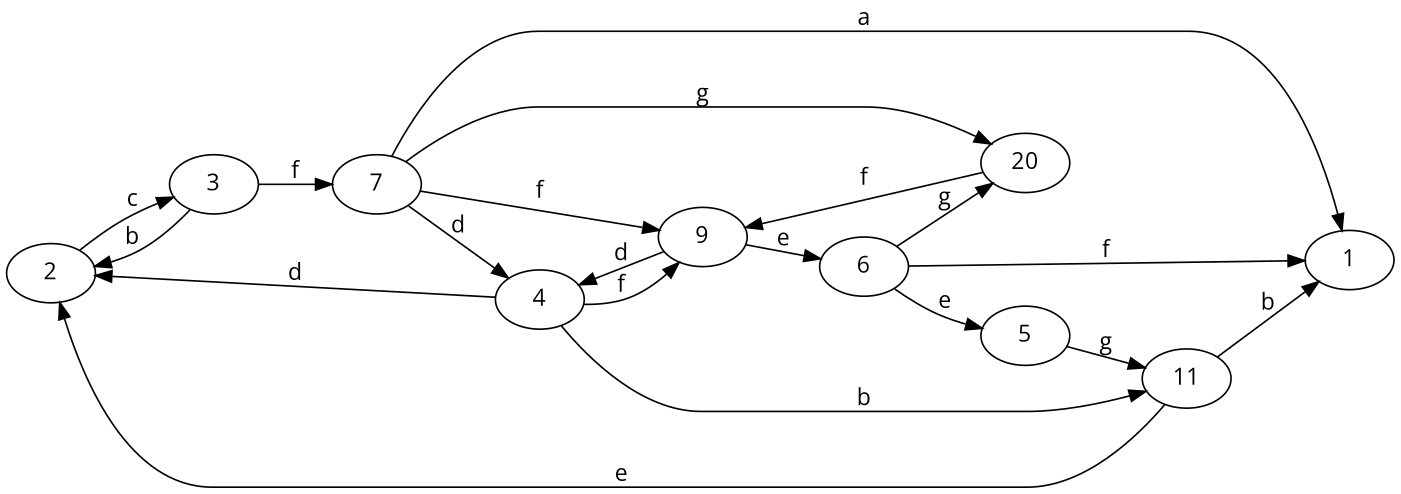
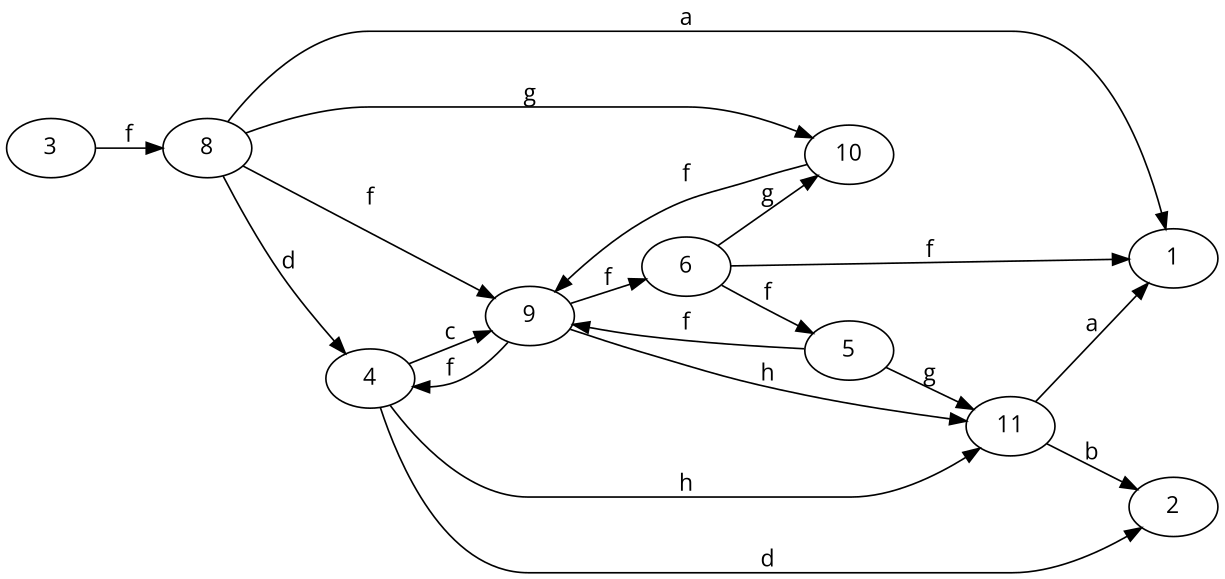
  strict digraph {
    fontname="Open Sans"
    rankdir=LR
    node [fontname="Open Sans"]
    edge [fontname="Open Sans"]
    2
    3
    4
    9
    11
-   8 [label=7]
+   8
    1
-   10 [label=20]
+   10
    6
    5
-   2 -> 3 [label=c]
-   3 -> 2 [label=b]
    3 -> 8 [label=f]
    4 -> 2 [label=d]
-   4 -> 9 [label=f]
-   4 -> 11 [label=b]
-   9 -> 4 [label=d]
-   9 -> 6 [label=e]
-   11 -> 2 [label=e]
-   11 -> 1 [label=b]
+   4 -> 9 [label=c]
+   4 -> 11 [label=h]
+   9 -> 4 [label=f]
+   9 -> 11 [label=h]
+   9 -> 6 [label=f]
+   11 -> 2 [label=b]
+   11 -> 1 [label=a]
    8 -> 4 [label=d]
    8 -> 9 [label=f]
    8 -> 1 [label=a]
    8 -> 10 [label=g]
    10 -> 9 [label=f]
    6 -> 1 [label=f]
    6 -> 10 [label=g]
-   6 -> 5 [label=e]
+   6 -> 5 [label=f]
+   5 -> 9 [label=f]
    5 -> 11 [label=g]
  }
